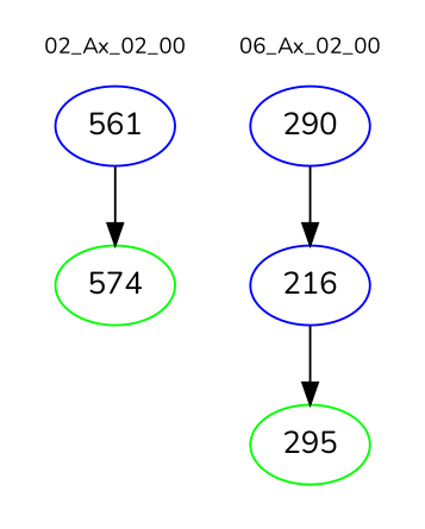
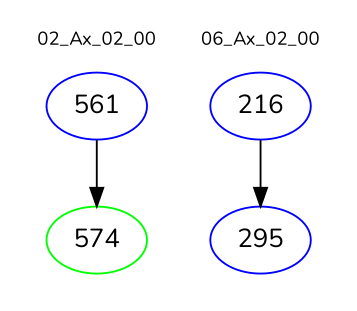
  digraph {
    fontname=Nunito
    node [color=blue fontname=Nunito]
    edge [color=black fontname=Nunito]
    n1 [label=561]
    n2 [color=green label=574]
-   n3 [label=290]
    n4 [label=216]
-   n5 [color=green label=295]
+   n5 [label=295]
    subgraph cluster_1 {
      color=white
      fontsize=10
      label="02_Ax_02_00"
      n1
      n2
    }
    subgraph cluster_2 {
      color=white
      fontsize=10
      label="06_Ax_02_00"
-     n3
      n4
      n5
    }
    n1 -> n2
-   n3 -> n4
    n4 -> n5
  }
